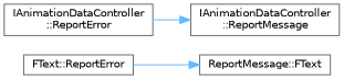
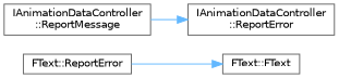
  digraph {
    rankdir=LR
    node [color=grey40 fillcolor=white fontname=Helvetica fontsize=10 shape=box style=filled]
    edge [color=steelblue1 fontname=Helvetica fontsize=10 labelfontname=Helvetica labelfontsize=10 style=solid]
    n1 [height=0.2 label="FText::ReportError" width=0.4]
-   n2 [height=0.2 label="ReportMessage::FText" width=0.4]
+   n2 [height=0.2 label="FText::FText" width=0.4]
    n3 [height=0.2 label="IAnimationDataController\l::ReportError" width=0.4]
    n4 [height=0.2 label="IAnimationDataController\l::ReportMessage" width=0.4]
    n1 -> n2
-   n3 -> n4
+   n4 -> n3
  }
